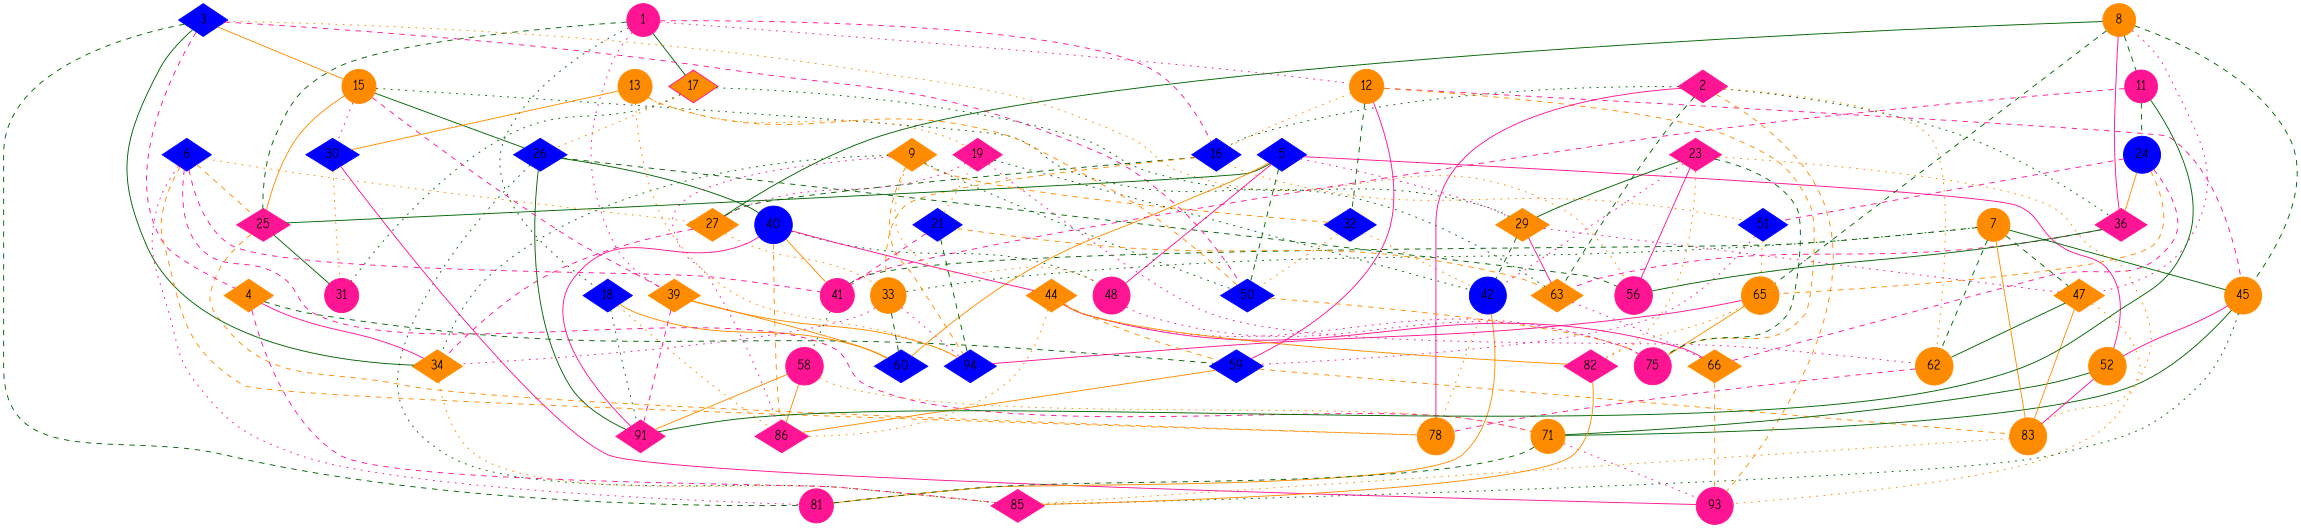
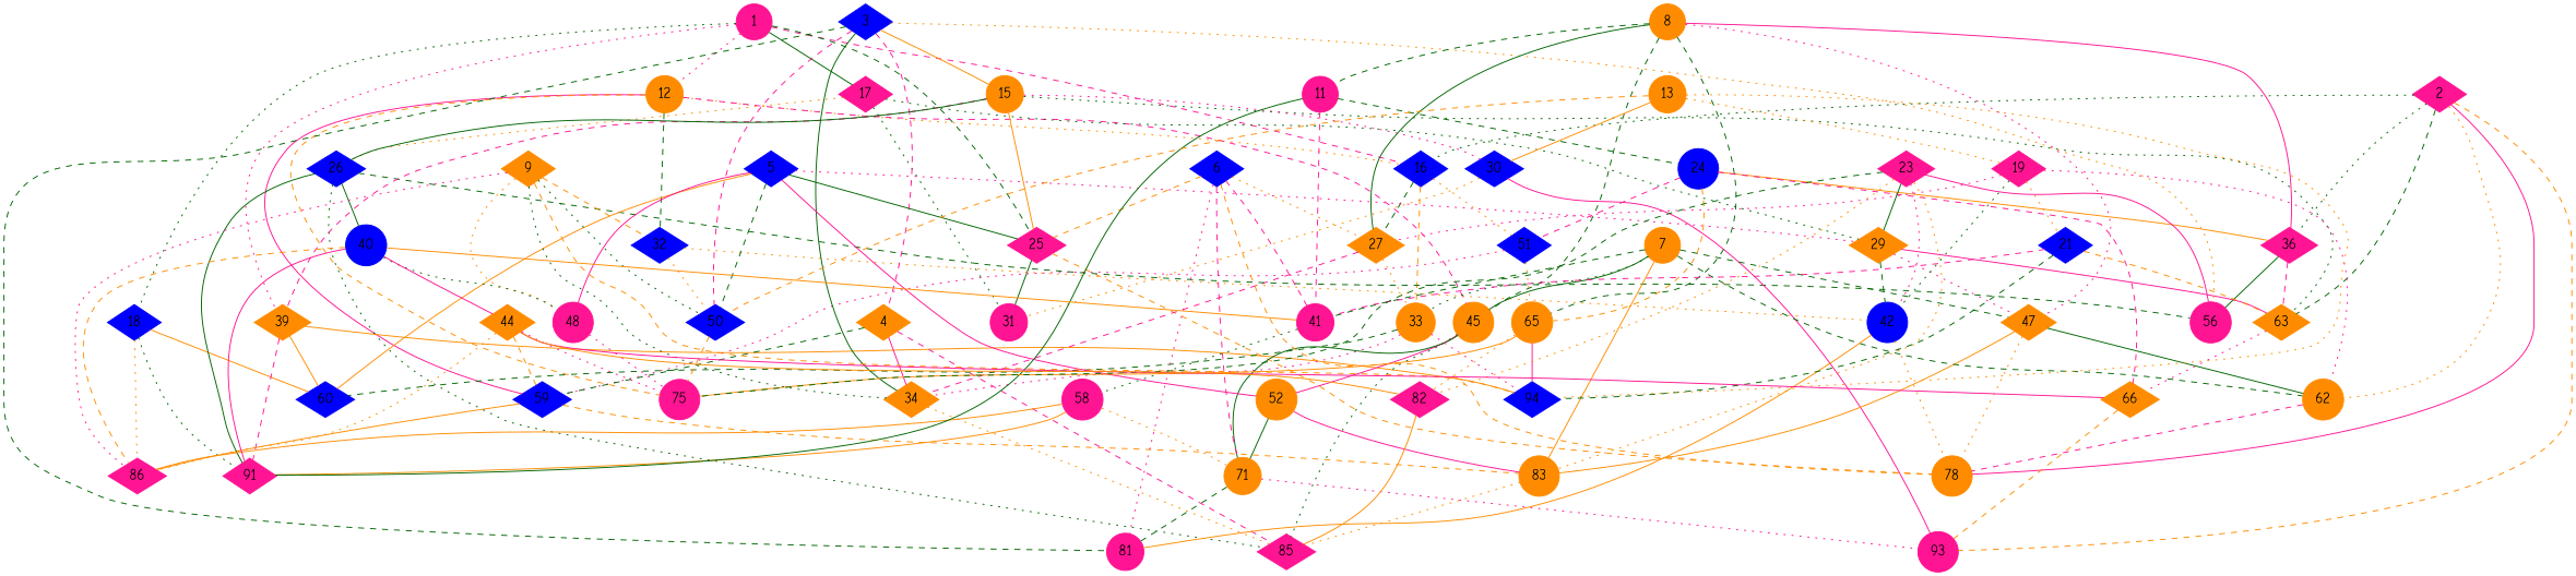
  graph {
    fontname="Comic Neue"
    node [color=darkorange fontname="Comic Neue" shape=diamond style=filled]
    edge [color=darkorange fontname="Comic Neue" style=dotted]
    1 [color=deeppink shape=circle super="+10"]
    12 [shape=circle super="+68"]
    16 [color=blue super="+55"]
-   17 [color=deeppink fillcolor=darkorange]
+   17 [color=deeppink]
    18 [color=blue]
    25 [color=deeppink super="+52"]
    39
    59 [color=blue super="+89"]
    45 [shape=circle super="+49"]
    32 [color=blue]
    75 [color=deeppink shape=circle super="+77"]
    27 [super="+37"]
    33 [shape=circle super="+69"]
    51 [color=blue]
    29 [super="+43"]
    26 [color=blue super="+99"]
    31 [color=deeppink shape=circle]
    60 [color=blue]
    86 [color=deeppink super="+88"]
    91 [color=deeppink super="+97"]
    78 [shape=circle super="+80"]
    94 [color=blue super="+100"]
    2 [color=deeppink super="+14"]
    36 [color=deeppink super="+70"]
    62 [shape=circle super="+90"]
    63 [super="+64"]
    93 [color=deeppink shape=circle]
    56 [color=deeppink shape=circle]
    66
    3 [color=blue super="+22"]
    4
    15 [shape=circle super="+46"]
    34 [super="+35"]
    50 [color=blue super="+61"]
    81 [color=deeppink shape=circle]
    85 [color=deeppink super="+92"]
    30 [color=blue]
    83 [shape=circle super="+95"]
    5 [color=blue super="+20"]
    48 [color=deeppink shape=circle]
    n41 [label=52 shape=circle]
    47 [super="+96"]
    42 [color=blue shape=circle super="+79"]
    71 [shape=circle super="+98"]
    6 [color=blue super="+67"]
    41 [color=deeppink shape=circle super="+87"]
    58 [color=deeppink shape=circle]
    7 [shape=circle super="+73"]
    8 [shape=circle super="+76"]
    11 [color=deeppink shape=circle]
    65 [shape=circle super="+74"]
    24 [color=blue shape=circle super="+72"]
    82 [color=deeppink]
    9 [super="+38"]
    19 [color=deeppink super="+28"]
    21 [color=blue]
    13 [shape=circle]
    40 [color=blue shape=circle super="+57"]
    23 [color=deeppink super="+84"]
    44 [super="+53"]
    1 -- 12 [color=deeppink]
    1 -- 16 [color=deeppink style=dashed]
    1 -- 17 [color=darkgreen style=solid]
    1 -- 18 [color=darkgreen]
    1 -- 25 [color=darkgreen style=dashed]
    1 -- 39 [color=deeppink]
    12 -- 16
    12 -- 59 [color=deeppink style=solid]
    12 -- 45 [color=deeppink style=dashed]
    12 -- 32 [color=darkgreen style=dashed]
    12 -- 75 [style=dashed]
    16 -- 27 [color=darkgreen style=dashed]
    16 -- 33 [style=dashed]
    16 -- 51
    17 -- 29 [color=darkgreen]
    17 -- 26
    17 -- 31 [color=darkgreen]
    18 -- 60 [style=solid]
    18 -- 86
    18 -- 91 [color=darkgreen]
    25 -- 31 [color=darkgreen style=solid]
    25 -- 78 [style=dashed]
    39 -- 60 [style=solid]
    39 -- 91 [color=deeppink style=dashed]
    39 -- 94 [style=solid]
    59 -- 86 [style=solid]
    59 -- 83 [style=dashed]
    45 -- 85 [color=darkgreen]
    45 -- n41 [color=deeppink style=solid]
    45 -- 71 [color=darkgreen style=solid]
    32 -- 50
    32 -- 42
    27 -- 33
    27 -- 34 [color=deeppink style=dashed]
    33 -- 60 [color=darkgreen style=dashed]
    33 -- 94 [color=deeppink]
    33 -- 34 [color=deeppink]
    51 -- 59 [color=deeppink]
    51 -- 65
    29 -- 63 [color=deeppink style=solid]
    29 -- 47 [color=deeppink]
    29 -- 42 [color=darkgreen style=dashed]
    26 -- 91 [color=darkgreen style=solid]
    26 -- 56 [color=darkgreen style=dashed]
    26 -- 85 [color=darkgreen]
    26 -- 40 [color=darkgreen style=solid]
    2 -- 16 [color=darkgreen]
    2 -- 78 [color=deeppink style=solid]
    2 -- 36 [color=darkgreen]
    2 -- 62
    2 -- 63 [color=darkgreen style=dashed]
    2 -- 93 [style=dashed]
    36 -- 63 [color=deeppink style=dashed]
    36 -- 56 [color=darkgreen style=solid]
    62 -- 78 [color=deeppink style=dashed]
    63 -- 66 [color=deeppink]
    66 -- 93 [style=dashed]
    3 -- 56
    3 -- 4 [color=deeppink style=dashed]
    3 -- 15 [style=solid]
    3 -- 34 [color=darkgreen style=solid]
    3 -- 50 [color=deeppink style=dashed]
    3 -- 81 [color=darkgreen style=dashed]
    4 -- 59 [color=darkgreen style=dashed]
    4 -- 34 [color=deeppink style=solid]
    4 -- 85 [color=deeppink style=dashed]
    15 -- 25 [style=solid]
    15 -- 39 [color=deeppink style=dashed]
    15 -- 26 [color=darkgreen style=solid]
    15 -- 63 [color=darkgreen]
    15 -- 30 [color=deeppink]
    34 -- 85
    50 -- 75 [style=dashed]
    30 -- 31
    30 -- 93 [color=deeppink style=solid]
    83 -- 85
    5 -- 25 [color=darkgreen style=solid]
    5 -- 29 [color=deeppink]
    5 -- 60 [style=solid]
    5 -- 50 [color=darkgreen style=dashed]
    5 -- 48 [color=deeppink style=solid]
    5 -- n41 [color=deeppink style=solid]
    48 -- 75 [color=deeppink]
    n41 -- 83 [color=deeppink style=solid]
    n41 -- 71 [color=darkgreen style=solid]
-   47 -- 93
+   47 -- 78
    47 -- 62 [color=darkgreen style=solid]
    47 -- 83 [style=solid]
    42 -- 78
    42 -- 81 [style=solid]
    71 -- 93 [color=deeppink]
    71 -- 81 [color=darkgreen style=dashed]
    6 -- 25 [style=dashed]
    6 -- 27
    6 -- 78 [style=dashed]
    6 -- 81 [color=deeppink]
    6 -- 71 [color=deeppink style=dashed]
    6 -- 41 [color=deeppink style=dashed]
    41 -- 58 [color=darkgreen]
    58 -- 86 [style=solid]
    58 -- 91 [style=solid]
    58 -- 71
    7 -- 45 [color=darkgreen style=solid]
    7 -- 33 [color=darkgreen]
    7 -- 62 [color=darkgreen style=dashed]
    7 -- 83 [style=solid]
    7 -- 47 [color=darkgreen style=dashed]
    7 -- 41 [color=darkgreen style=dashed]
    8 -- 45 [color=darkgreen style=dashed]
    8 -- 27 [color=darkgreen style=solid]
    8 -- 36 [color=deeppink style=solid]
    8 -- 47 [color=deeppink]
    8 -- 11 [color=darkgreen style=dashed]
    8 -- 65 [color=darkgreen style=dashed]
    11 -- 91 [color=darkgreen style=solid]
    11 -- 41 [color=deeppink style=dashed]
    11 -- 24 [color=darkgreen style=dashed]
    65 -- 75 [style=solid]
    65 -- 94 [color=deeppink style=solid]
    65 -- 82
    24 -- 51 [color=deeppink style=dashed]
    24 -- 36 [style=solid weight=2]
    24 -- 66 [color=deeppink style=dashed]
    24 -- 65 [style=dashed]
    82 -- 85 [style=solid]
    9 -- 32 [style=dashed]
    9 -- 86 [color=deeppink]
    9 -- 94 [style=dashed]
    9 -- 34 [color=darkgreen]
    9 -- 50 [color=darkgreen]
    9 -- 48
    19 -- 27 [color=deeppink]
    19 -- 62 [color=deeppink weight=2]
    19 -- 42 [color=darkgreen]
    19 -- 21
    21 -- 94 [color=darkgreen style=dashed]
    21 -- 63 [style=dashed]
    21 -- 41 [color=deeppink style=dashed]
    13 -- 94
    13 -- 50 [style=dashed]
    13 -- 30 [style=solid]
    13 -- 19
    40 -- 86 [style=dashed]
    40 -- 91 [color=deeppink style=solid]
    40 -- 48 [color=darkgreen]
    40 -- 41 [style=solid]
    40 -- 44 [color=deeppink style=solid]
    23 -- 75 [color=darkgreen style=dashed]
    23 -- 29 [color=darkgreen style=solid]
    23 -- 56 [color=deeppink style=solid]
    23 -- 83
    23 -- 42 [color=deeppink]
    23 -- 82
    44 -- 59 [style=dashed]
    44 -- 75 [color=deeppink]
    44 -- 86
    44 -- 66 [color=deeppink style=solid]
    44 -- 82 [style=solid]
  }
